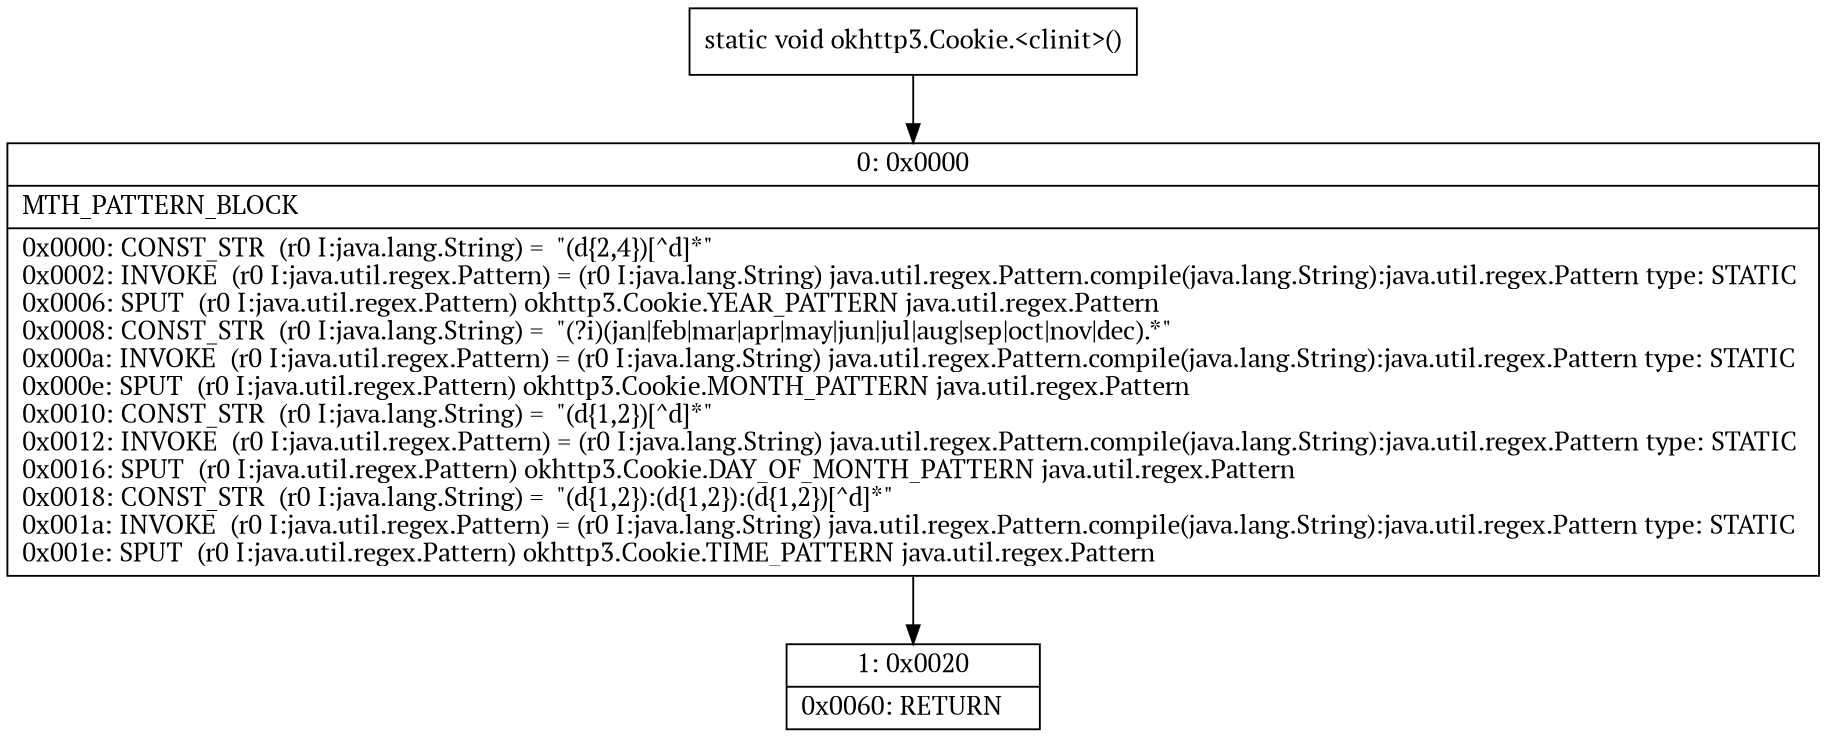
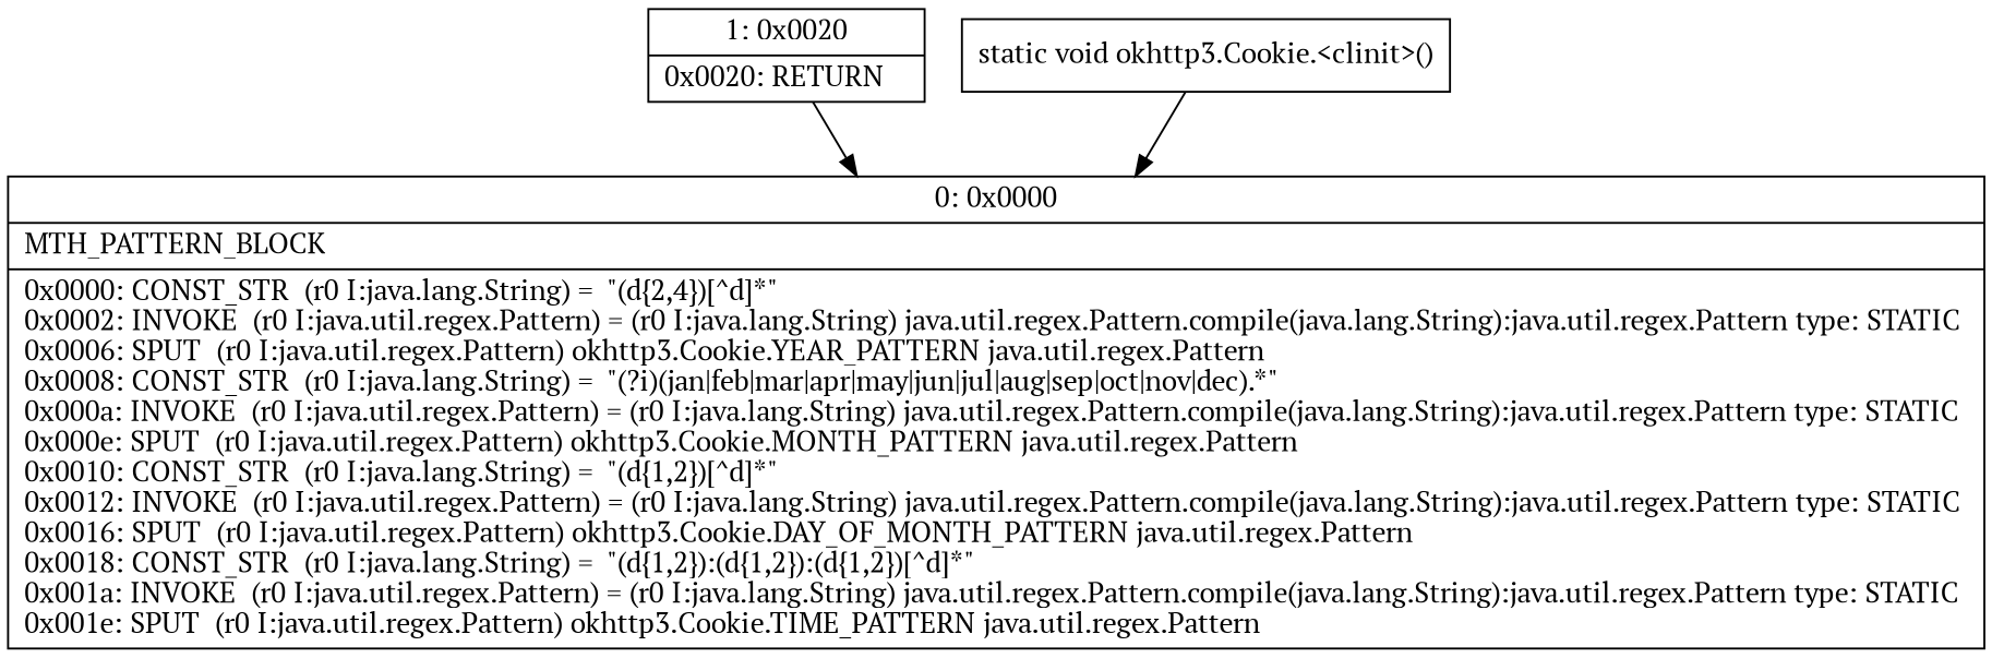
  digraph {
    fontname="PT Serif"
    node [fontname="PT Serif" shape=record]
    edge [fontname="PT Serif"]
    n1 [label="{0\:\ 0x0000|MTH_PATTERN_BLOCK\l|0x0000: CONST_STR  (r0 I:java.lang.String) =  \"(d\{2,4\})[^d]*\" \l0x0002: INVOKE  (r0 I:java.util.regex.Pattern) = (r0 I:java.lang.String) java.util.regex.Pattern.compile(java.lang.String):java.util.regex.Pattern type: STATIC \l0x0006: SPUT  (r0 I:java.util.regex.Pattern) okhttp3.Cookie.YEAR_PATTERN java.util.regex.Pattern \l0x0008: CONST_STR  (r0 I:java.lang.String) =  \"(?i)(jan\|feb\|mar\|apr\|may\|jun\|jul\|aug\|sep\|oct\|nov\|dec).*\" \l0x000a: INVOKE  (r0 I:java.util.regex.Pattern) = (r0 I:java.lang.String) java.util.regex.Pattern.compile(java.lang.String):java.util.regex.Pattern type: STATIC \l0x000e: SPUT  (r0 I:java.util.regex.Pattern) okhttp3.Cookie.MONTH_PATTERN java.util.regex.Pattern \l0x0010: CONST_STR  (r0 I:java.lang.String) =  \"(d\{1,2\})[^d]*\" \l0x0012: INVOKE  (r0 I:java.util.regex.Pattern) = (r0 I:java.lang.String) java.util.regex.Pattern.compile(java.lang.String):java.util.regex.Pattern type: STATIC \l0x0016: SPUT  (r0 I:java.util.regex.Pattern) okhttp3.Cookie.DAY_OF_MONTH_PATTERN java.util.regex.Pattern \l0x0018: CONST_STR  (r0 I:java.lang.String) =  \"(d\{1,2\}):(d\{1,2\}):(d\{1,2\})[^d]*\" \l0x001a: INVOKE  (r0 I:java.util.regex.Pattern) = (r0 I:java.lang.String) java.util.regex.Pattern.compile(java.lang.String):java.util.regex.Pattern type: STATIC \l0x001e: SPUT  (r0 I:java.util.regex.Pattern) okhttp3.Cookie.TIME_PATTERN java.util.regex.Pattern \l}"]
-   n2 [label="{1\:\ 0x0020|0x0060: RETURN   \l}"]
+   n2 [label="{1\:\ 0x0020|0x0020: RETURN   \l}"]
    n3 [label="{static void okhttp3.Cookie.\<clinit\>() }"]
-   n1 -> n2
+   n2 -> n1
    n3 -> n1
  }
